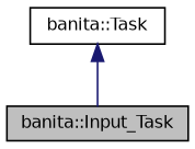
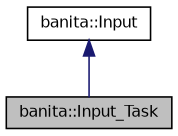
  digraph {
    node [color=black fontname=Helvetica fontsize=10 shape=record style=filled]
    n1 [fillcolor=grey75 fontcolor=black height=0.2 label="banita::Input_Task" width=0.4]
-   n2 [fillcolor=white height=0.2 label="banita::Task" width=0.4]
+   n2 [fillcolor=white height=0.2 label="banita::Input" width=0.4]
    n2 -> n1 [color=midnightblue dir=back fontname=Helvetica fontsize=10 labelfontname=Helvetica labelfontsize=10 style=solid]
  }
